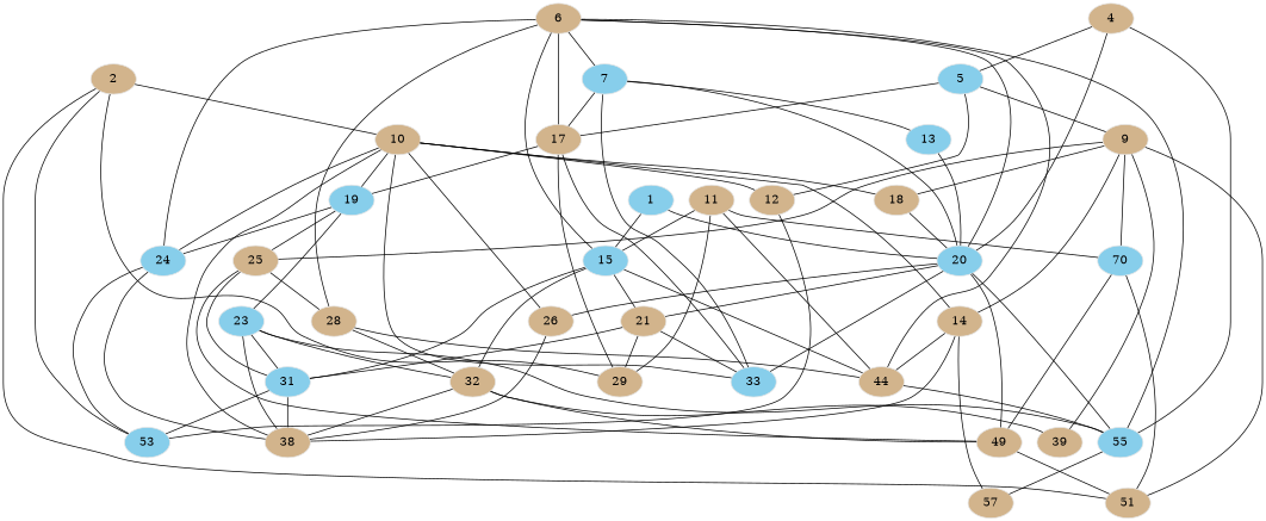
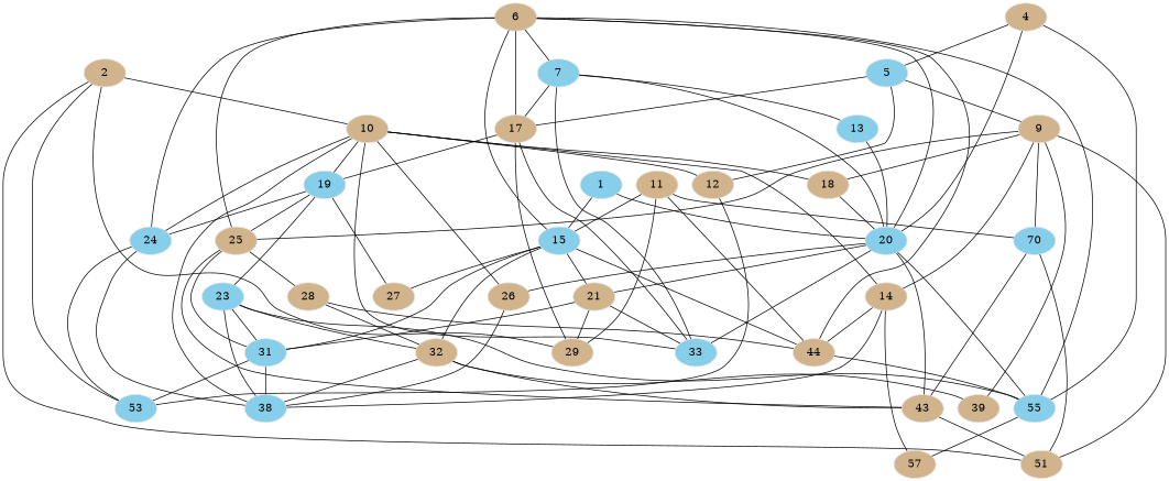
  graph {
    node [color=gray90 fillcolor=tan style=filled]
    15 [fillcolor=skyblue super="+16"]
    44 [super="+54"]
    21 [super="+42"]
+   27
    31 [fillcolor=skyblue]
    32 [super="+35"]
    1 [fillcolor=skyblue]
    20 [fillcolor=skyblue super="+59"]
    55 [fillcolor=skyblue super="+60"]
    33 [fillcolor=skyblue super="+49"]
    n11 [label=26 super="+58"]
-   43 [super="+50" label=49]
+   43 [super="+50"]
    2 [super="+3"]
    10 [super="+37"]
    29
    51
    53 [fillcolor=skyblue]
    12
    24 [fillcolor=skyblue super="+40"]
    14 [super="+52"]
    18
    19 [fillcolor=skyblue super="+47"]
-   38 [super="+56"]
+   38 [fillcolor=skyblue super="+56"]
    5 [fillcolor=skyblue super="+45"]
    9 [super="+46"]
    17 [super="+34"]
    4
    57
    25 [super="+26"]
    n30 [fillcolor=skyblue label=70]
    39
    6 [super="+8"]
    7 [fillcolor=skyblue super="+22"]
    28
    13 [fillcolor=skyblue]
    23 [fillcolor=skyblue super="+41"]
    11 [super="+48"]
    15 -- 44
    15 -- 21
+   15 -- 27
    15 -- 31
    15 -- 32
    44 -- 55
    21 -- 31
    21 -- 33
    21 -- 29
    31 -- 53
    31 -- 38
    32 -- 43
    32 -- 38
    32 -- 39 [weight=2]
    1 -- 15
    1 -- 20 [weight=2]
    20 -- 21
    20 -- 55 [weight=2]
    20 -- 33
    20 -- n11
    20 -- 43
    55 -- 57
    n11 -- 38
    43 -- 51
    2 -- 10
    2 -- 29
    2 -- 51
    2 -- 53
    10 -- 33
    10 -- n11
    10 -- 12
    10 -- 24
    10 -- 14
    10 -- 18
    10 -- 19
    10 -- 38
    12 -- 53
    24 -- 53
    24 -- 38
    14 -- 44
    14 -- 38
    14 -- 57
    18 -- 20
+   19 -- 27
    19 -- 24 [weight=2]
    19 -- 25
    19 -- 23
    5 -- 12
    5 -- 9
    5 -- 17
    9 -- 51
    9 -- 14
    9 -- 18
    9 -- 25 [weight=2]
    9 -- n30
    9 -- 39
    17 -- 33
    17 -- 29
    17 -- 19
    4 -- 20
    4 -- 55
    4 -- 5
    25 -- 31
    25 -- 43 [weight=2]
    25 -- 28
    n30 -- 43
    n30 -- 51
    6 -- 15
    6 -- 44
    6 -- 20
    6 -- 55
    6 -- 24
    6 -- 17
    6 -- 7
-   6 -- 28
+   6 -- 25
    7 -- 20
    7 -- 33
    7 -- 17
    7 -- 13
    28 -- 44
    28 -- 32
    13 -- 20
    23 -- 31
    23 -- 32
    23 -- 55
    23 -- 38
    11 -- 15
    11 -- 44
    11 -- 29
    11 -- n30
  }
